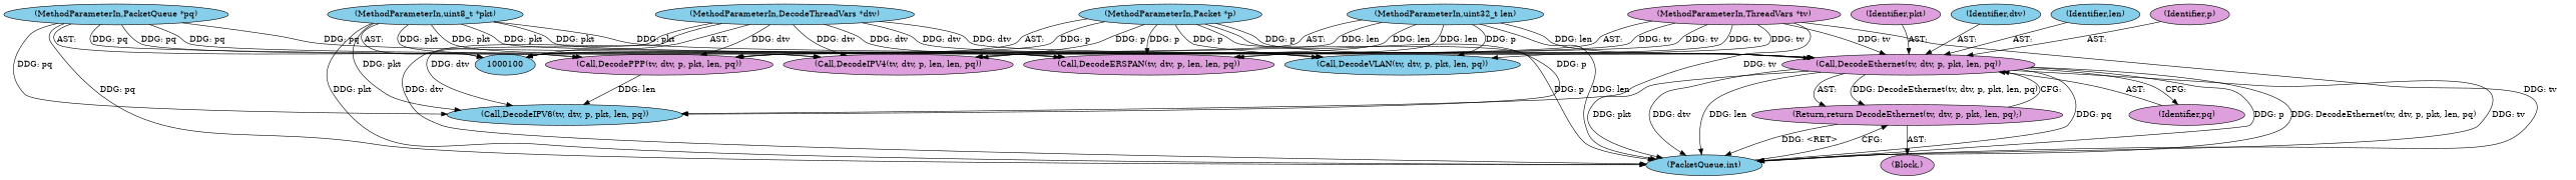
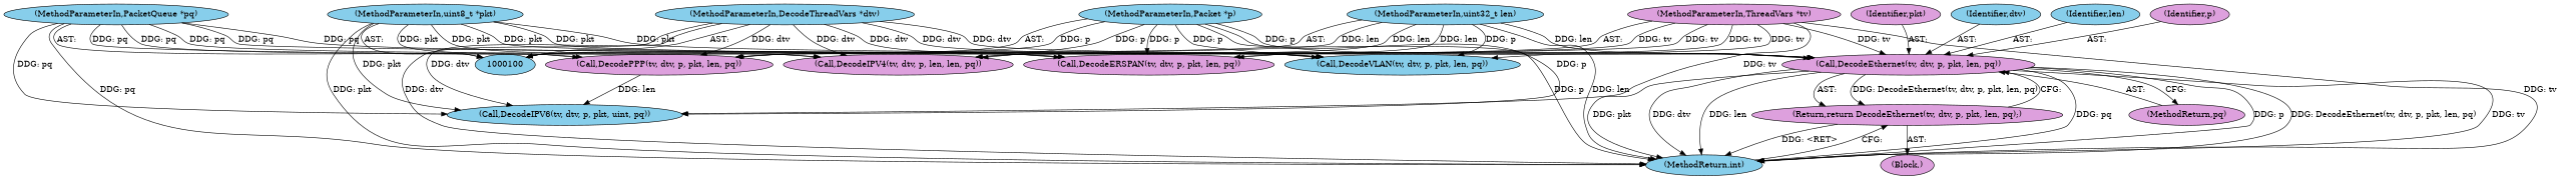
  digraph {
    node [fillcolor=skyblue style=filled]
    n1 [fillcolor=plum label="(Call,DecodeEthernet(tv, dtv, p, pkt, len, pq))"]
    n2 [fillcolor=plum label="(Return,return DecodeEthernet(tv, dtv, p, pkt, len, pq);)"]
-   n3 [fillcolor=plum label="(Identifier,pq)"]
-   n4 [label="(PacketQueue,int)"]
+   n3 [fillcolor=plum label="(MethodReturn,pq)"]
+   n4 [label="(MethodReturn,int)"]
    n5 [fillcolor=plum label="(Block,)"]
    n6 [fillcolor=plum label="(MethodParameterIn,ThreadVars *tv)"]
-   n7 [fillcolor=plum label="(Call,DecodeERSPAN(tv, dtv, p, len, len, pq))"]
+   n7 [fillcolor=plum label="(Call,DecodeERSPAN(tv, dtv, p, pkt, len, pq))"]
    n8 [fillcolor=plum label="(Call,DecodePPP(tv, dtv, p, pkt, len, pq))"]
-   n9 [label="(Call,DecodeIPV6(tv, dtv, p, pkt, len, pq))"]
+   n9 [label="(Call,DecodeIPV6(tv, dtv, p, pkt, uint, pq))"]
    n10 [label="(Call,DecodeVLAN(tv, dtv, p, pkt, len, pq))"]
    n11 [fillcolor=plum label="(Call,DecodeIPV4(tv, dtv, p, len, len, pq))"]
    1000100
    n13 [label="(MethodParameterIn,DecodeThreadVars *dtv)"]
    n14 [label="(MethodParameterIn,Packet *p)"]
    n15 [label="(MethodParameterIn,uint8_t *pkt)"]
    n16 [label="(MethodParameterIn,uint32_t len)"]
    n17 [label="(MethodParameterIn,PacketQueue *pq)"]
    n18 [label="(Identifier,dtv)"]
    n19 [label="(Identifier,len)"]
    n20 [fillcolor=plum label="(Identifier,p)"]
    n21 [fillcolor=plum label="(Identifier,pkt)"]
    n1 -> n2 [label="AST: "]
    n1 -> n2 [label="DDG: DecodeEthernet(tv, dtv, p, pkt, len, pq)"]
    n1 -> n3 [label="CFG: "]
    n1 -> n4 [label="DDG: pq"]
    n1 -> n4 [label="DDG: p"]
    n1 -> n4 [label="DDG: DecodeEthernet(tv, dtv, p, pkt, len, pq)"]
    n1 -> n4 [label="DDG: tv"]
    n1 -> n4 [label="DDG: pkt"]
    n1 -> n4 [label="DDG: dtv"]
    n1 -> n4 [label="DDG: len"]
    n2 -> n1 [label="CFG: "]
    n2 -> n4 [label="DDG: <RET>"]
    n2 -> n5 [label="AST: "]
    n3 -> n1 [label="AST: "]
    n4 -> n2 [label="CFG: "]
    n6 -> n1 [label="DDG: tv"]
    n6 -> n4 [label="DDG: tv"]
    n6 -> n7 [label="DDG: tv"]
    n6 -> n8 [label="DDG: tv"]
    n6 -> n9 [label="DDG: tv"]
    n6 -> n10 [label="DDG: tv"]
    n6 -> n11 [label="DDG: tv"]
    n6 -> 1000100 [label="AST: "]
    n8 -> n9 [label="DDG: len"]
    n13 -> n1 [label="DDG: dtv"]
    n13 -> n4 [label="DDG: dtv"]
    n13 -> n7 [label="DDG: dtv"]
    n13 -> n8 [label="DDG: dtv"]
    n13 -> n9 [label="DDG: dtv"]
    n13 -> n10 [label="DDG: dtv"]
    n13 -> n11 [label="DDG: dtv"]
    n13 -> 1000100 [label="AST: "]
    n14 -> n1 [label="DDG: p"]
    n14 -> n4 [label="DDG: p"]
    n14 -> n7 [label="DDG: p"]
    n14 -> n8 [label="DDG: p"]
    n14 -> n9 [label="DDG: p"]
    n14 -> n10 [label="DDG: p"]
    n14 -> n11 [label="DDG: p"]
    n14 -> 1000100 [label="AST: "]
    n15 -> n1 [label="DDG: pkt"]
    n15 -> n4 [label="DDG: pkt"]
    n15 -> n7 [label="DDG: pkt"]
    n15 -> n8 [label="DDG: pkt"]
    n15 -> n9 [label="DDG: pkt"]
    n15 -> n10 [label="DDG: pkt"]
    n15 -> n11 [label="DDG: pkt"]
    n15 -> 1000100 [label="AST: "]
    n16 -> n1 [label="DDG: len"]
    n16 -> n4 [label="DDG: len"]
    n16 -> n7 [label="DDG: len"]
    n16 -> n8 [label="DDG: len"]
    n16 -> n10 [label="DDG: p"]
    n16 -> n11 [label="DDG: len"]
    n16 -> 1000100 [label="AST: "]
    n17 -> n1 [label="DDG: pq"]
    n17 -> n4 [label="DDG: pq"]
    n17 -> n7 [label="DDG: pq"]
    n17 -> n8 [label="DDG: pq"]
    n17 -> n9 [label="DDG: pq"]
+   n17 -> n10 [label="DDG: pq"]
    n17 -> n11 [label="DDG: pq"]
    n17 -> 1000100 [label="AST: "]
    n18 -> n1 [label="AST: "]
    n19 -> n1 [label="AST: "]
    n20 -> n1 [label="AST: "]
    n21 -> n1 [label="AST: "]
  }
